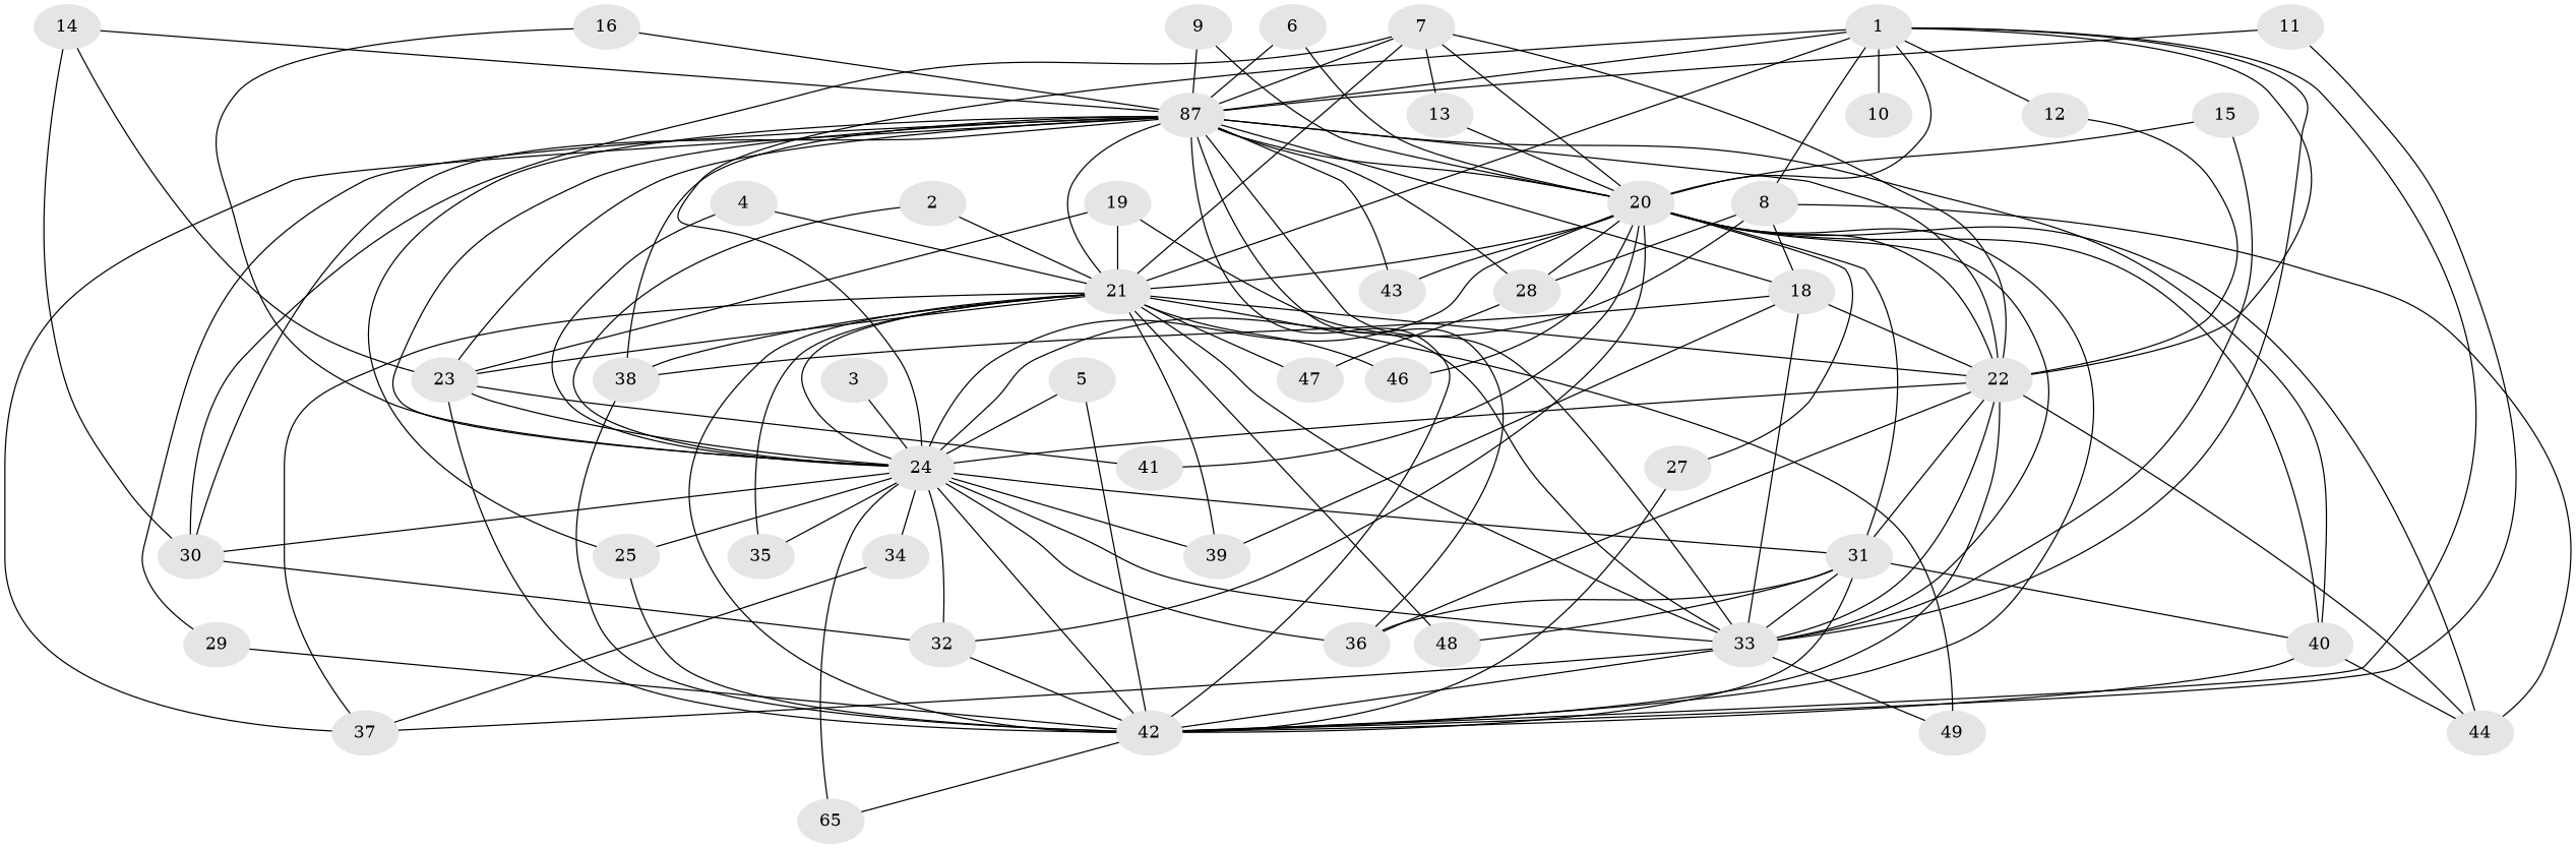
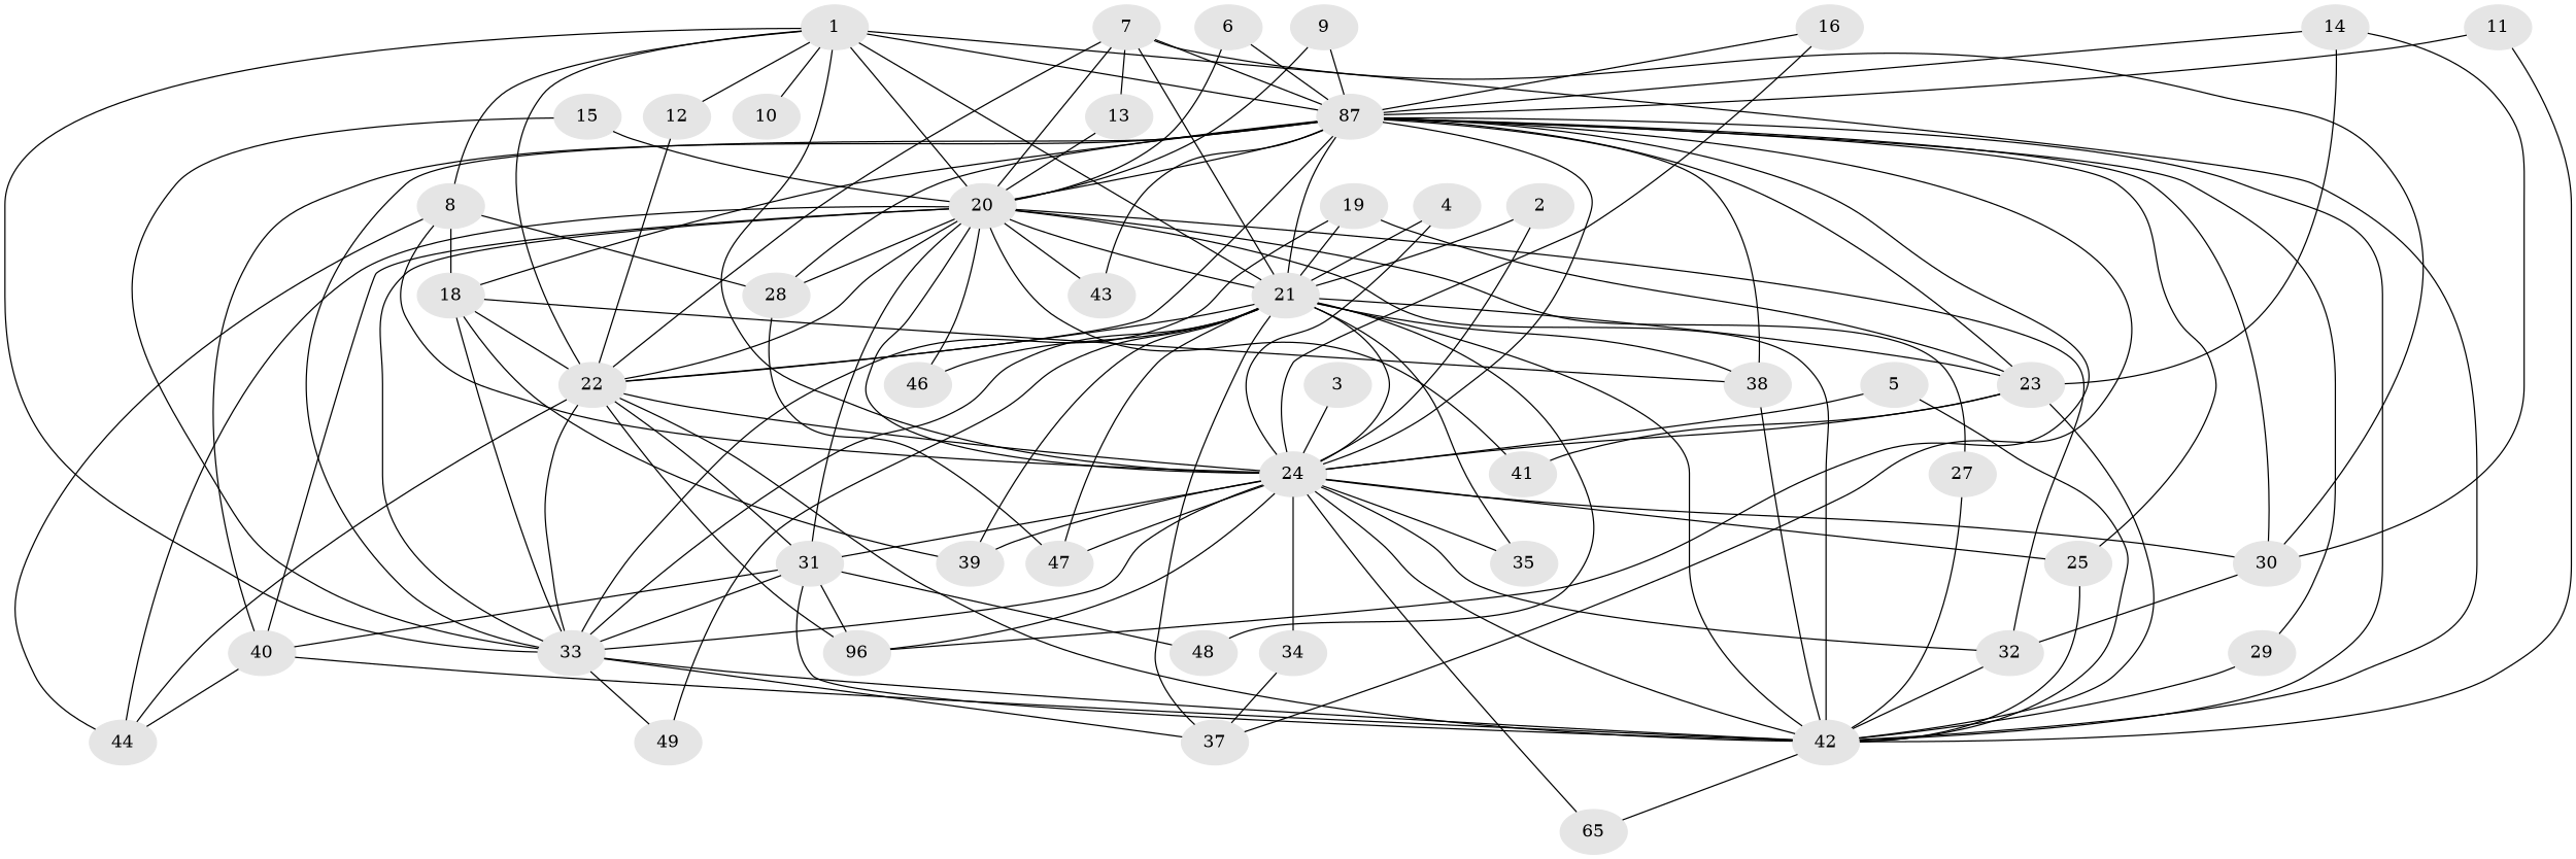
  graph {
    node [color=gray90 style=filled]
    edge [weight=1.0]
    1
    8
    10
    12
    n5 [label=87]
    20
    21
    22
    24
    33
    42
    18
    28
    44
    30
    23
    25
    29
-   36
+   36 [label=96]
    37
    38
    40
    43
    27
    31
    32
    41
    46
    39
    35
    47
    48
    49
    34
    n35 [label=65]
    2
    3
    4
    5
    6
    7
    13
    9
    11
    14
    15
    16
    19
    1 -- 8
    1 -- 10
    1 -- 12
    1 -- n5 [weight=2.0]
    1 -- 20 [weight=2.0]
    1 -- 21 [weight=2.0]
    1 -- 22 [weight=2.0]
    1 -- 24 [weight=2.0]
    1 -- 33
    1 -- 42
    8 -- 24
    8 -- 18
    8 -- 28
    8 -- 44
    12 -- 22
    n5 -- 20 [weight=2.0]
    n5 -- 21
    n5 -- 22
    n5 -- 24 [weight=2.0]
    n5 -- 33
    n5 -- 42
    n5 -- 18
    n5 -- 28
    n5 -- 30 [weight=2.0]
    n5 -- 23
    n5 -- 25
    n5 -- 29
    n5 -- 36
    n5 -- 37
    n5 -- 38
    n5 -- 40 [weight=2.0]
    n5 -- 43
    20 -- 21 [weight=2.0]
    20 -- 22 [weight=2.0]
    20 -- 24 [weight=4.0]
    20 -- 33 [weight=2.0]
    20 -- 42 [weight=3.0]
    20 -- 28 [weight=2.0]
    20 -- 44
    20 -- 40
    20 -- 43
    20 -- 27
    20 -- 31
    20 -- 32 [weight=2.0]
    20 -- 41
    20 -- 46
    21 -- 22
    21 -- 24 [weight=3.0]
    21 -- 33
    21 -- 42
    21 -- 23
    21 -- 37
    21 -- 38
    21 -- 46
    21 -- 39
    21 -- 35
    21 -- 47
    21 -- 48
    21 -- 49
    22 -- 24 [weight=2.0]
    22 -- 33
    22 -- 42
    22 -- 44
    22 -- 36
    22 -- 31
    24 -- 33 [weight=2.0]
    24 -- 42 [weight=2.0]
    24 -- 30
    24 -- 25
    24 -- 36
    24 -- 31
    24 -- 32
    24 -- 39 [weight=2.0]
    24 -- 35
+   24 -- 47
    24 -- 34
    24 -- n35
    33 -- 42
    33 -- 37
    33 -- 49
    42 -- n35
    18 -- 22
    18 -- 33
    18 -- 38
    18 -- 39 [weight=2.0]
    28 -- 47
    30 -- 32
    23 -- 24 [weight=3.0]
    23 -- 42
    23 -- 41
    25 -- 42
    29 -- 42 [weight=2.0]
    38 -- 42
    40 -- 42
    40 -- 44
    27 -- 42
    31 -- 33
    31 -- 42
    31 -- 36
    31 -- 40
    31 -- 48
    32 -- 42 [weight=2.0]
    34 -- 37
    2 -- 21
    2 -- 24
    3 -- 24
    4 -- 21
    4 -- 24
    5 -- 24
    5 -- 42
    6 -- n5
    6 -- 20
    7 -- n5
    7 -- 20
    7 -- 21
    7 -- 22
    7 -- 30
    7 -- 13
    13 -- 20
    9 -- n5
    9 -- 20
    11 -- n5
    11 -- 42
    14 -- n5
    14 -- 30
    14 -- 23
    15 -- 20
    15 -- 33
    16 -- n5
    16 -- 24
    19 -- 21
    19 -- 33
    19 -- 23
  }
